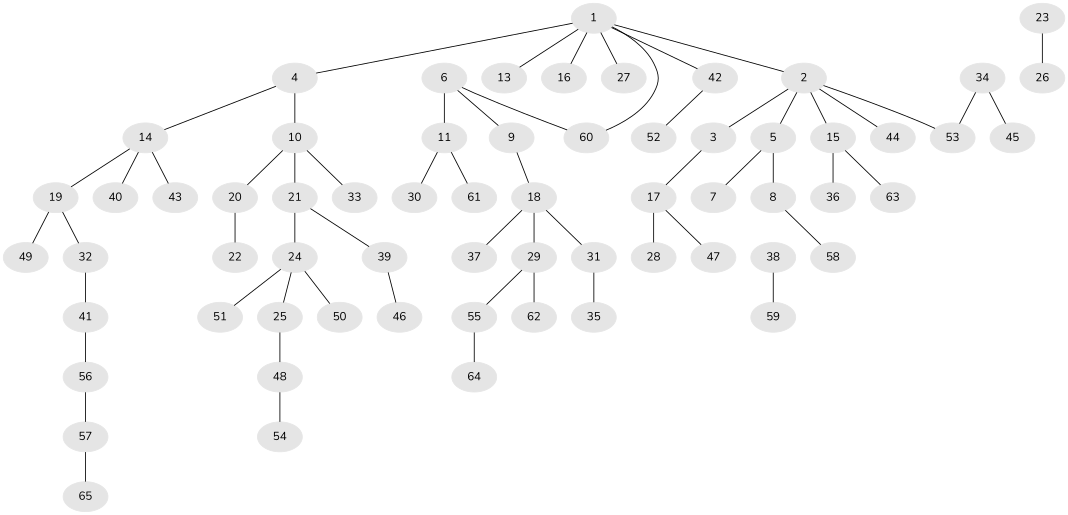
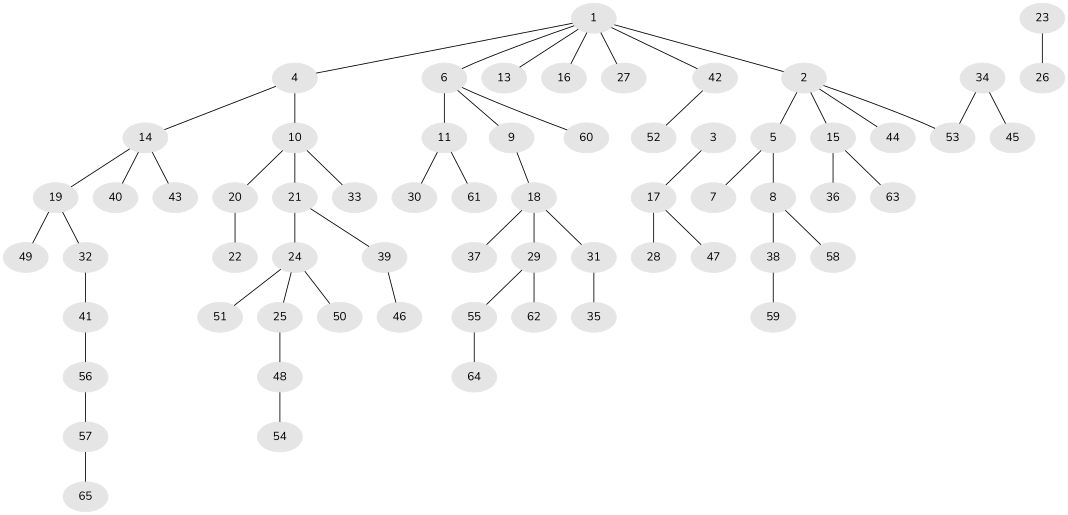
  graph {
    fontname=Nunito
    node [color=gray90 fontname=Nunito style=filled]
    edge [fontname=Nunito]
    1
    2
    4
    6
    13
    16
    27
    42
    3
    5
    15
    44
    53
    10
    14
    9
    11
    60
    52
    17
    7
    8
    36
    63
    34
    45
    28
    47
    23
    26
    20
    21
    33
    19
    40
    43
    38
    58
    18
    30
    61
    59
    29
    31
    37
    22
    24
    39
    32
    49
    55
    62
    35
    41
    25
    50
    51
    46
    48
    54
    64
    56
    57
    65
    1 -- 2
    1 -- 4
-   1 -- 60
+   1 -- 6
    1 -- 13
    1 -- 16
    1 -- 27
    1 -- 42
-   2 -- 3
    2 -- 5
    2 -- 15
    2 -- 44
    2 -- 53
    4 -- 10
    4 -- 14
    6 -- 9
    6 -- 11
    6 -- 60
    42 -- 52
    3 -- 17
    5 -- 7
    5 -- 8
    15 -- 36
    15 -- 63
    10 -- 20
    10 -- 21
    10 -- 33
    14 -- 19
    14 -- 40
    14 -- 43
    9 -- 18
    11 -- 30
    11 -- 61
    17 -- 28
    17 -- 47
+   8 -- 38
    8 -- 58
    34 -- 53
    34 -- 45
    23 -- 26
    20 -- 22
    21 -- 24
    21 -- 39
    19 -- 32
    19 -- 49
    38 -- 59
    18 -- 29
    18 -- 31
    18 -- 37
    29 -- 55
    29 -- 62
    31 -- 35
    24 -- 25
    24 -- 50
    24 -- 51
    39 -- 46
    32 -- 41
    55 -- 64
    41 -- 56
    25 -- 48
    48 -- 54
    56 -- 57
    57 -- 65
  }
